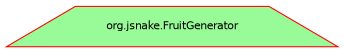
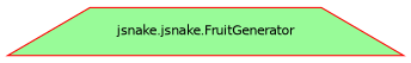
  digraph {
    rankdir=LR
-   n1 [color=red fillcolor=palegreen fontname=Helvetica fontsize=10 height=0.2 label="org.jsnake.FruitGenerator" shape=trapezium style=filled width=0.4]
+   n1 [color=red fillcolor=palegreen fontname=Helvetica fontsize=10 height=0.2 label="jsnake.jsnake.FruitGenerator" shape=trapezium style=filled width=0.4]
  }
